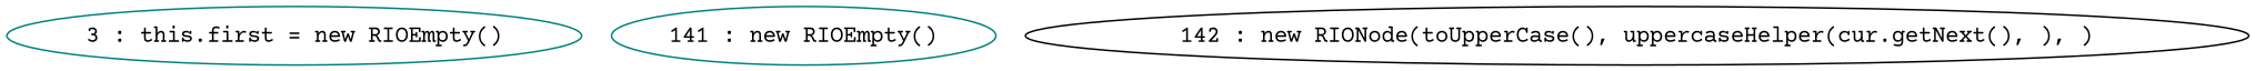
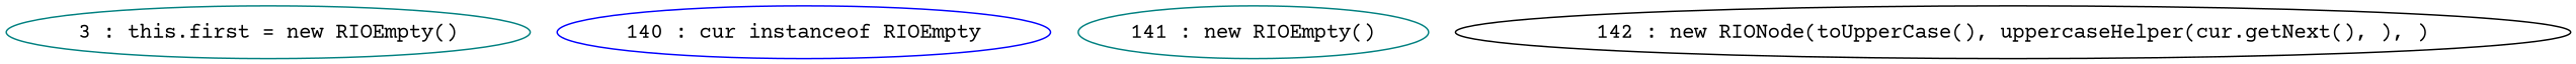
  digraph {
    fontname="Courier Prime"
    node [color=teal fontname="Courier Prime"]
    "3 : this.first = new RIOEmpty()"
+   "140 : cur instanceof RIOEmpty" [color=blue]
    "141 : new RIOEmpty()"
    "142 : new RIONode(toUpperCase(), uppercaseHelper(cur.getNext(), ), )" [color=black]
  }
